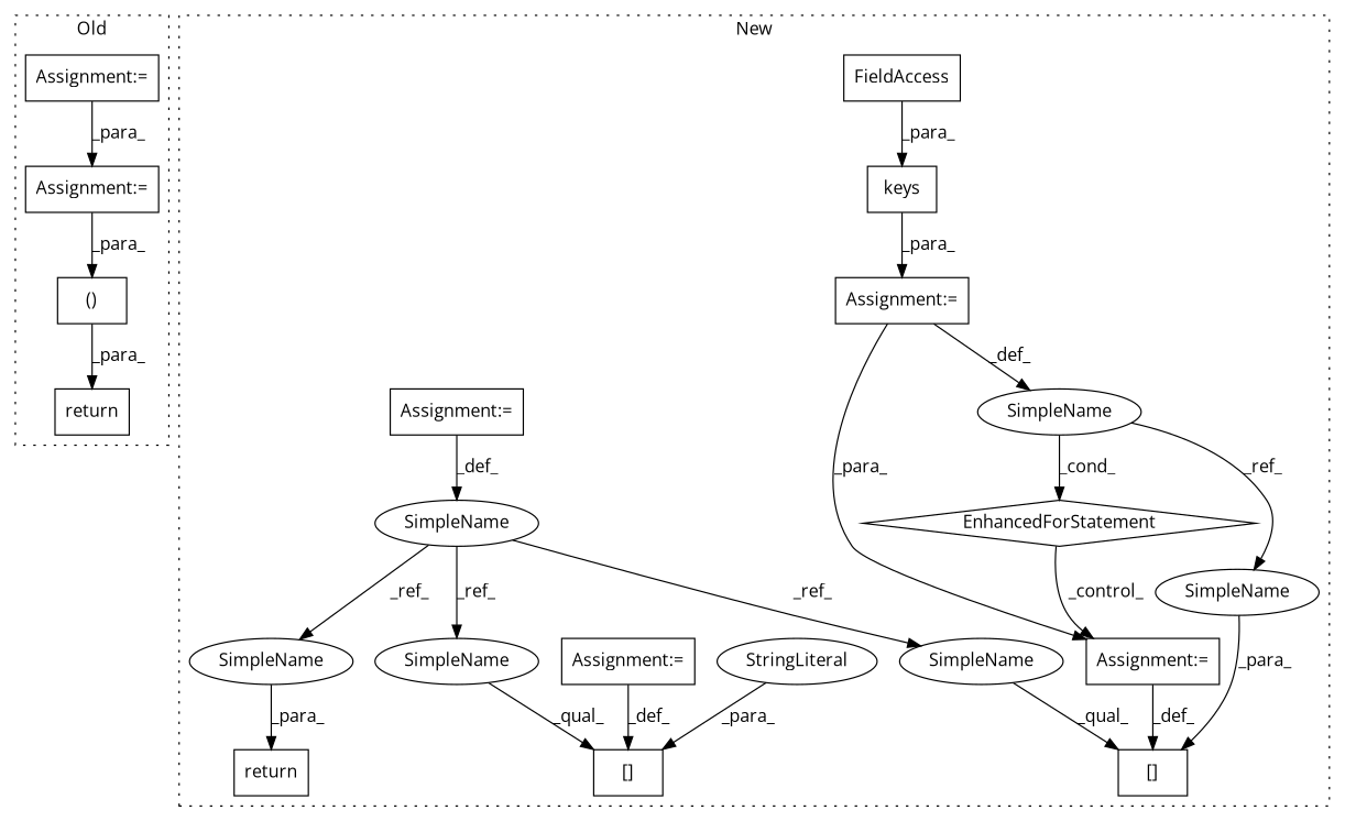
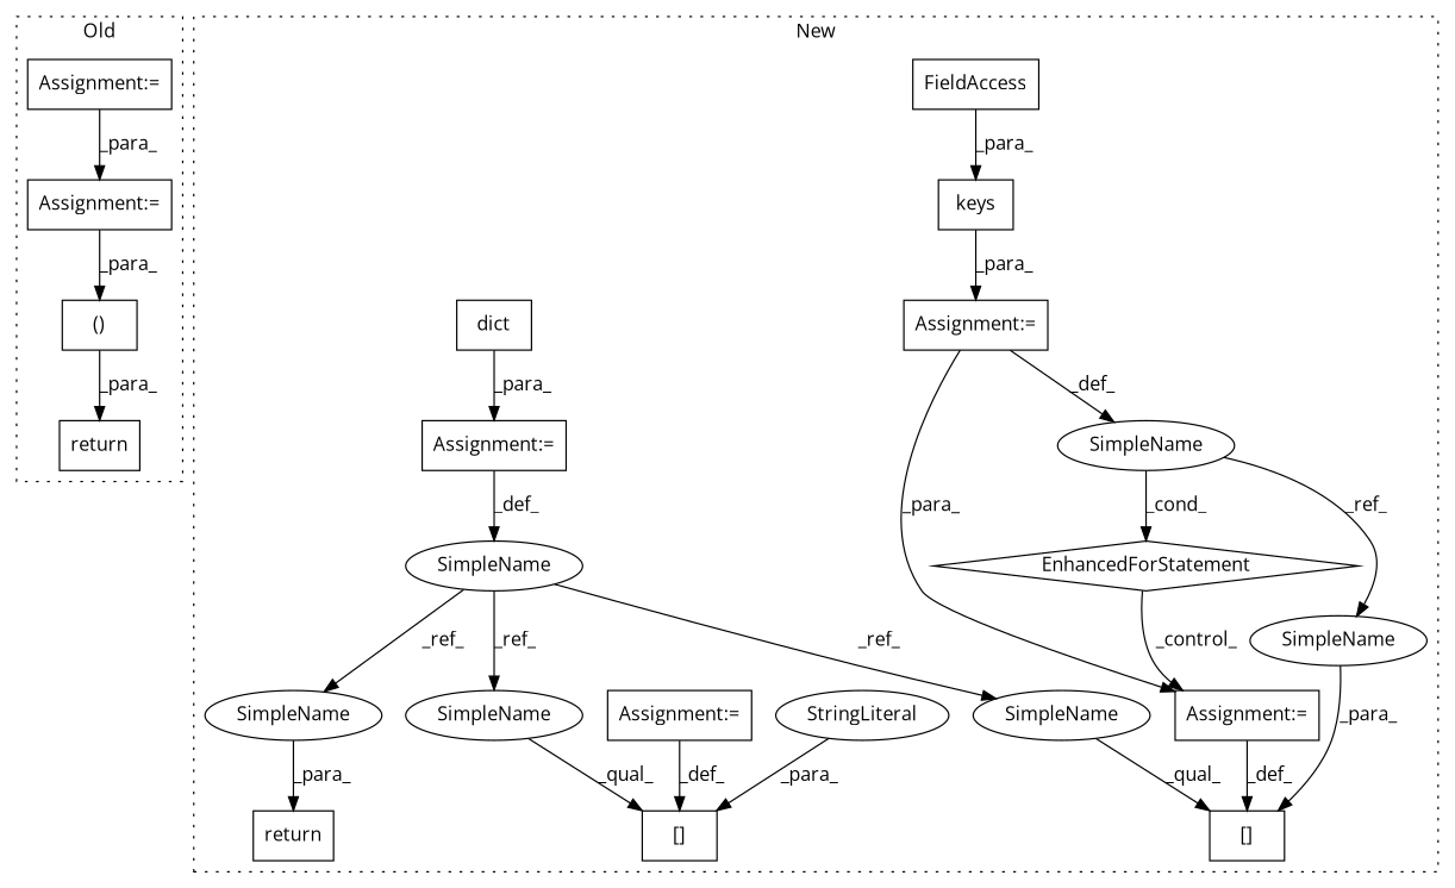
  digraph {
    fontname="Open Sans"
    node [a=7 fontname="Open Sans" l=1 s="1661,1746" shape=box]
    edge [fontname="Open Sans"]
    n1 [a=106 l=33 label="()" s=3727]
    n2 [label="Assignment:=" s=3626]
    n3 [label="Assignment:=" s=3599]
    n4 [a=41 l=16 label=return s=3711]
    n5 [a=32 l=6 label=keys s=1740]
    n6 [l="53,2" label="Assignment:="]
    n7 [a=22 l=15 label=FieldAccess s=1724]
    n8 [a=70 l="53,2" label=EnhancedForStatement shape=diamond]
    n9 [a=42 l=3 label=SimpleName s=1718 shape=ellipse]
    n10 [label="Assignment:=" s=1773]
    n11 [a=2 l="13,1" label="[]" s="1756,1772"]
    n12 [a=42 l=12 label=SimpleName s=1628 shape=ellipse]
    n13 [a=41 l=7 label=return s=1886]
    n14 [a=2 l="13,1" label="[]" s="1853,1869"]
    n15 [a=45 l=3 label=StringLiteral s=1866 shape=ellipse]
+   n16 [a=32 l="5,1" label=dict s="1641,1654"]
    n17 [label="Assignment:=" s=1640]
    n18 [label="Assignment:=" s=1870]
    n19 [a=42 l=12 label=SimpleName s=1893 shape=ellipse]
    n20 [a=42 l=12 label=SimpleName s=1853 shape=ellipse]
    n21 [a=42 l=12 label=SimpleName s=1756 shape=ellipse]
    n22 [a=42 l=3 label=SimpleName s=1769 shape=ellipse]
    subgraph cluster_1 {
      label=Old
      style=dotted
      n1
      n2
      n3
      n4
    }
    subgraph cluster_2 {
      label=New
      style=dotted
      n5
      n6
      n7
      n8
      n9
      n10
      n11
      n12
      n13
      n14
      n15
+     n16
      n17
      n18
      n19
      n20
      n21
      n22
    }
    n1 -> n4 [label=_para_]
    n2 -> n1 [label=_para_]
    n3 -> n2 [label=_para_]
    n5 -> n6 [label=_para_]
    n6 -> n9 [label=_def_]
    n6 -> n10 [label=_para_]
    n7 -> n5 [label=_para_]
    n8 -> n10 [label=_control_]
    n9 -> n8 [label=_cond_]
    n9 -> n22 [label=_ref_]
    n10 -> n11 [label=_def_]
    n12 -> n19 [label=_ref_]
    n12 -> n20 [label=_ref_]
    n12 -> n21 [label=_ref_]
    n15 -> n14 [label=_para_]
+   n16 -> n17 [label=_para_]
    n17 -> n12 [label=_def_]
    n18 -> n14 [label=_def_]
    n19 -> n13 [label=_para_]
    n20 -> n14 [label=_qual_]
    n21 -> n11 [label=_qual_]
    n22 -> n11 [label=_para_]
  }
